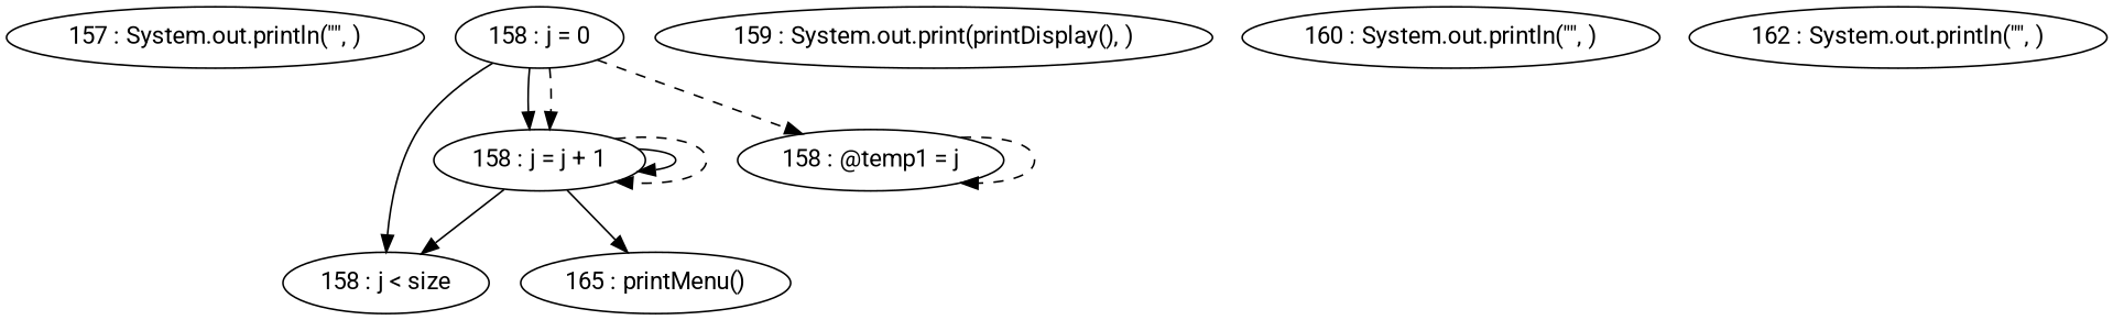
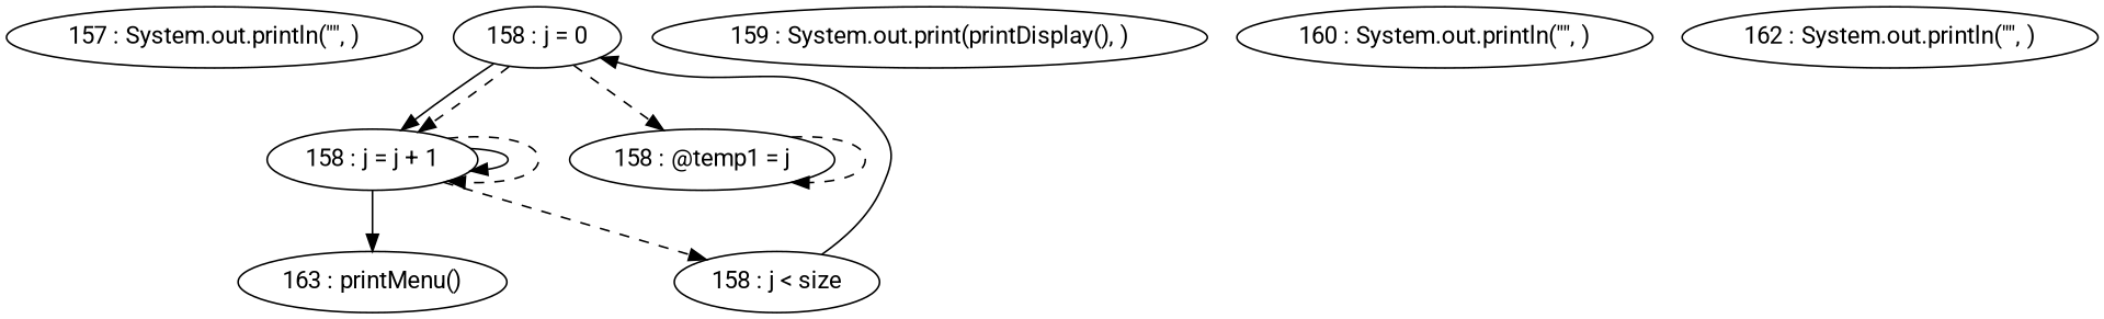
  digraph {
    fontname=Roboto
    node [fontname=Roboto]
    edge [fontname=Roboto]
    "157 : System.out.println(\"\", )"
    "158 : j = 0"
    "158 : j = j + 1"
    "158 : j < size"
    "158 : @temp1 = j"
-   "163 : printMenu()" [label="165 : printMenu()"]
+   "163 : printMenu()"
    "159 : System.out.print(printDisplay(), )"
    "160 : System.out.println(\"\", )"
    "162 : System.out.println(\"\", )"
    "158 : j = 0" -> "158 : j = j + 1"
    "158 : j = 0" -> "158 : j = j + 1" [style=dashed]
-   "158 : j = 0" -> "158 : j < size"
+   "158 : j < size" -> "158 : j = 0"
    "158 : j = 0" -> "158 : @temp1 = j" [style=dashed]
    "158 : j = j + 1" -> "158 : j = j + 1"
    "158 : j = j + 1" -> "158 : j = j + 1" [style=dashed]
-   "158 : j = j + 1" -> "158 : j < size"
+   "158 : j = j + 1" -> "158 : j < size" [style=dashed]
    "158 : j = j + 1" -> "163 : printMenu()"
    "158 : @temp1 = j" -> "158 : @temp1 = j" [style=dashed]
  }
